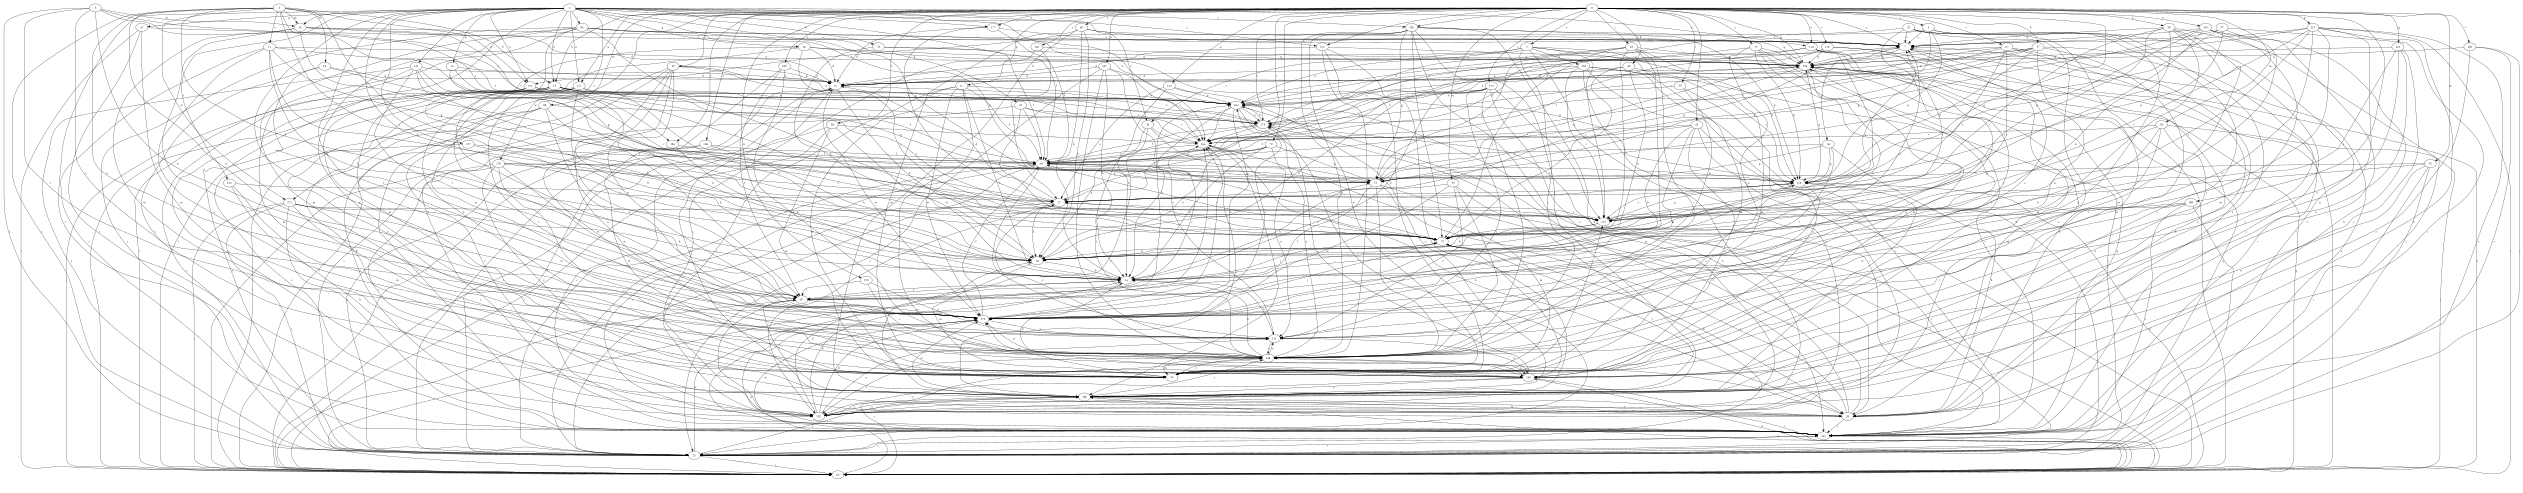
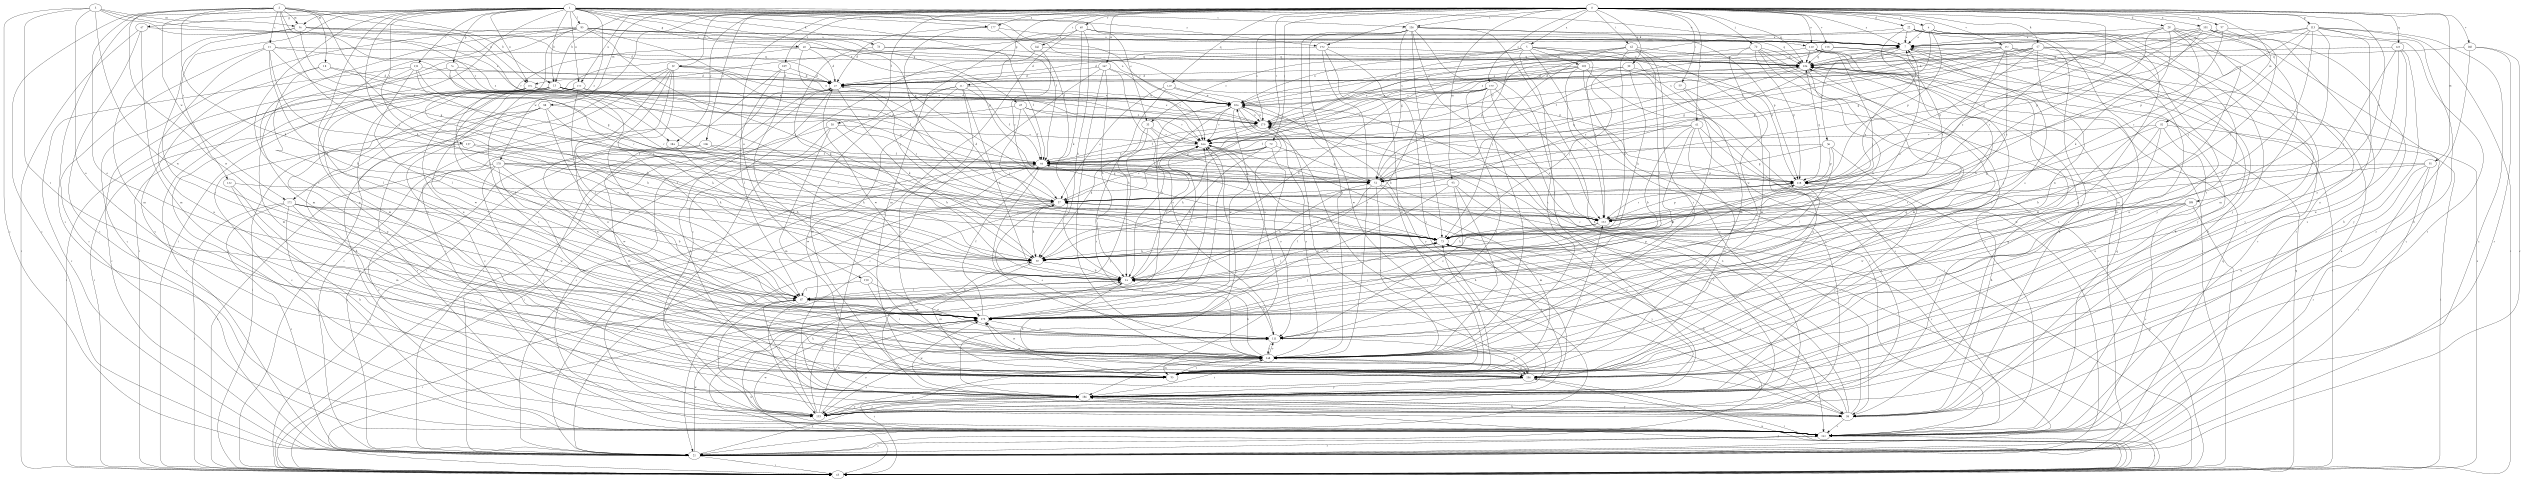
  strict digraph {
    fontname="EB Garamond"
    node [fontname="EB Garamond"]
    edge [fontname="EB Garamond"]
    0
    4
    5
    7
    13
    22
    28
    30
    32
    38
    40
    57
    59
    61
    62
    70
    72
    88
    91
    92
    93
    97
    101
    106
    110
    113
    117
    118
    120
    123
    126
    136
    146
    150
    153
    157
    158
    160
    164
    167
    171
    177
    184
    188
    189
    190
    192
    44
    102
    141
    186
    33
    148
    133
    29
    95
    103
    104
    193
    51
    36
    58
    65
    87
    14
    156
    172
    80
    21
    73
    111
    179
    37
    1
    47
    48
    49
    74
    78
    85
    94
    131
    132
    137
    178
    2
    15
    18
    3
    0 -> 4 [label=a]
    0 -> 5 [label=a]
    0 -> 7 [label=a]
    0 -> 13 [label=b]
+   0 -> 22 [label=d]
    0 -> 28 [label=d]
    0 -> 30 [label=e]
    0 -> 32 [label=e]
    0 -> 38 [label=f]
    0 -> 40 [label=f]
    0 -> 57 [label=h]
    0 -> 59 [label=i]
    0 -> 61 [label=i]
    0 -> 62 [label=i]
    0 -> 70 [label=j]
    0 -> 72 [label=j]
    0 -> 88 [label=m]
    0 -> 91 [label=m]
    0 -> 92 [label=m]
    0 -> 93 [label=m]
+   0 -> 97 [label=n]
    0 -> 101 [label=n]
    0 -> 106 [label=o]
    0 -> 110 [label=o]
    0 -> 113 [label=p]
    0 -> 117 [label=p]
    0 -> 118 [label=p]
    0 -> 120 [label=q]
    0 -> 123 [label=q]
    0 -> 126 [label=q]
    0 -> 136 [label=s]
    0 -> 146 [label=t]
    0 -> 150 [label=u]
    0 -> 153 [label=u]
    0 -> 157 [label=v]
    0 -> 158 [label=v]
    0 -> 160 [label=v]
    0 -> 164 [label=v]
    0 -> 167 [label=w]
    0 -> 171 [label=w]
    0 -> 177 [label=x]
    0 -> 184 [label=y]
    0 -> 188 [label=z]
    0 -> 189 [label=z]
    0 -> 190 [label=z]
    0 -> 192 [label=z]
    4 -> 7 [label=a]
    4 -> 118 [label=p]
    4 -> 44 [label=f]
    4 -> 102 [label=n]
    4 -> 141 [label=s]
    4 -> 186 [label=y]
    5 -> 118 [label=p]
    5 -> 33 [label=e]
    5 -> 148 [label=t]
    5 -> 133 [label=r]
    5 -> 29 [label=d]
    5 -> 95 [label=m]
    5 -> 103 [label=n]
    5 -> 104 [label=n]
    5 -> 193 [label=z]
    7 -> 126 [label=q]
    7 -> 51 [label=g]
    7 -> 36 [label=e]
    7 -> 58 [label=h]
    13 -> 44 [label=f]
    13 -> 133 [label=r]
    13 -> 104 [label=n]
    13 -> 193 [label=z]
    13 -> 51 [label=g]
    13 -> 65 [label=i]
    13 -> 87 [label=l]
    13 -> 14 [label=b]
    13 -> 156 [label=u]
    22 -> 7 [label=a]
    22 -> 44 [label=f]
    22 -> 186 [label=y]
    22 -> 193 [label=z]
    22 -> 65 [label=i]
    22 -> 156 [label=u]
    22 -> 172 [label=k]
    28 -> 7 [label=a]
    28 -> 141 [label=s]
    28 -> 133 [label=r]
    28 -> 95 [label=m]
    28 -> 80 [label=k]
    28 -> 21 [label=c]
    28 -> 73 [label=j]
    28 -> 111 [label=o]
    30 -> 29 [label=d]
    30 -> 80 [label=k]
    30 -> 21 [label=c]
    30 -> 73 [label=j]
    32 -> 141 [label=s]
    32 -> 29 [label=d]
    32 -> 104 [label=n]
    32 -> 65 [label=i]
    32 -> 87 [label=l]
    32 -> 156 [label=u]
    32 -> 172 [label=w]
    32 -> 21 [label=c]
    32 -> 179 [label=x]
    38 -> 164 [label=v]
    38 -> 141 [label=s]
    38 -> 95 [label=m]
    38 -> 65 [label=i]
    38 -> 14 [label=b]
    40 -> 7 [label=k]
    40 -> 126 [label=q]
    40 -> 186 [label=y]
    40 -> 95 [label=m]
    40 -> 14 [label=b]
    40 -> 80 [label=k]
    57 -> 118 [label=p]
    57 -> 126 [label=q]
    57 -> 186 [label=y]
    57 -> 29 [label=d]
    57 -> 95 [label=m]
    57 -> 51 [label=g]
+   57 -> 156 [label=u]
    57 -> 172 [label=w]
    57 -> 179 [label=x]
-   59 -> 104 [label=n]
    59 -> 156 [label=u]
    59 -> 111 [label=o]
    61 -> 164 [label=v]
    61 -> 44 [label=f]
    61 -> 95 [label=m]
    61 -> 193 [label=z]
    61 -> 14 [label=b]
    61 -> 172 [label=w]
    61 -> 21 [label=c]
    62 -> 126 [label=q]
    62 -> 164 [label=v]
    62 -> 148 [label=t]
    62 -> 95 [label=m]
    62 -> 51 [label=g]
    62 -> 87 [label=l]
    62 -> 80 [label=k]
    62 -> 73 [label=j]
    70 -> 118 [label=p]
    70 -> 126 [label=q]
    70 -> 141 [label=s]
    70 -> 148 [label=t]
    70 -> 95 [label=m]
    70 -> 172 [label=w]
    70 -> 179 [label=x]
    72 -> 44 [label=f]
    72 -> 51 [label=g]
    72 -> 14 [label=b]
    72 -> 80 [label=k]
    72 -> 111 [label=o]
    72 -> 37 [label=e]
    88 -> 141 [label=s]
    88 -> 193 [label=z]
    88 -> 65 [label=i]
    88 -> 172 [label=w]
    88 -> 80 [label=k]
    88 -> 179 [label=x]
    91 -> 141 [label=s]
    91 -> 133 [label=r]
    91 -> 51 [label=g]
    91 -> 156 [label=u]
    91 -> 21 [label=c]
    92 -> 164 [label=v]
    92 -> 65 [label=i]
    92 -> 14 [label=b]
    92 -> 156 [label=u]
    92 -> 172 [label=w]
    92 -> 73 [label=j]
    93 -> 148 [label=t]
    93 -> 172 [label=w]
    93 -> 21 [label=c]
    93 -> 111 [label=o]
    93 -> 37 [label=e]
    97 -> 7 [label=a]
    97 -> 118 [label=p]
    97 -> 141 [label=s]
    97 -> 51 [label=g]
    97 -> 73 [label=j]
    101 -> 7 [label=a]
    101 -> 118 [label=p]
    101 -> 95 [label=m]
    101 -> 193 [label=z]
    101 -> 51 [label=g]
    101 -> 58 [label=h]
    101 -> 37 [label=e]
    106 -> 44 [label=f]
    106 -> 95 [label=m]
    106 -> 80 [label=k]
    106 -> 21 [label=c]
-   110 -> 44 [label=f]
+   110 -> 126 [label=f]
    110 -> 148 [label=t]
    110 -> 95 [label=m]
    110 -> 104 [label=n]
    110 -> 58 [label=h]
    110 -> 73 [label=j]
    113 -> 7 [label=a]
    113 -> 148 [label=t]
    113 -> 133 [label=r]
    113 -> 58 [label=h]
    113 -> 65 [label=i]
    113 -> 156 [label=u]
    113 -> 172 [label=w]
    113 -> 21 [label=c]
    113 -> 73 [label=j]
    113 -> 179 [label=x]
    117 -> 44 [label=f]
    117 -> 95 [label=m]
    117 -> 104 [label=n]
    117 -> 193 [label=z]
    117 -> 14 [label=b]
    117 -> 156 [label=u]
-   117 -> 172 [label=w]
+   117 -> 186 [label=w]
    118 -> 126 [label=q]
    118 -> 186 [label=y]
    118 -> 133 [label=r]
    118 -> 80 [label=k]
    118 -> 111 [label=o]
    118 -> 37 [label=e]
    120 -> 186 [label=y]
    120 -> 104 [label=n]
    120 -> 14 [label=b]
    120 -> 37 [label=e]
    123 -> 126 [label=q]
    123 -> 186 [label=y]
    123 -> 156 [label=u]
    123 -> 73 [label=j]
    123 -> 111 [label=o]
    126 -> 29 [label=d]
    126 -> 65 [label=i]
    126 -> 14 [label=b]
    126 -> 179 [label=x]
    126 -> 37 [label=e]
    136 -> 7 [label=a]
    136 -> 118 [label=p]
    136 -> 186 [label=y]
    136 -> 148 [label=t]
    136 -> 95 [label=w]
    136 -> 193 [label=z]
    136 -> 51 [label=g]
    136 -> 58 [label=h]
    136 -> 73 [label=j]
    136 -> 179 [label=x]
    146 -> 126 [label=q]
    146 -> 193 [label=z]
    146 -> 37 [label=e]
    150 -> 148 [label=t]
    150 -> 87 [label=l]
    150 -> 111 [label=o]
    153 -> 148 [label=t]
    153 -> 104 [label=n]
    153 -> 58 [label=h]
    153 -> 87 [label=l]
    153 -> 172 [label=w]
    153 -> 80 [label=k]
    157 -> 126 [label=q]
    157 -> 186 [label=y]
    157 -> 133 [label=r]
    157 -> 104 [label=n]
    157 -> 58 [label=h]
    157 -> 179 [label=x]
    157 -> 37 [label=e]
    158 -> 126 [label=q]
    158 -> 44 [label=f]
    158 -> 141 [label=s]
    158 -> 133 [label=r]
    158 -> 104 [label=n]
    160 -> 126 [label=q]
    160 -> 141 [label=s]
    160 -> 193 [label=z]
    160 -> 21 [label=c]
    164 -> 44 [label=f]
    164 -> 186 [label=y]
    164 -> 58 [label=h]
    167 -> 164 [label=v]
    167 -> 148 [label=t]
    167 -> 29 [label=d]
    167 -> 14 [label=b]
    167 -> 21 [label=c]
    167 -> 111 [label=o]
    171 -> 141 [label=s]
    171 -> 186 [label=y]
    171 -> 133 [label=r]
    171 -> 65 [label=i]
    171 -> 14 [label=b]
    171 -> 172 [label=w]
    171 -> 21 [label=c]
    177 -> 7 [label=a]
    177 -> 44 [label=f]
    177 -> 29 [label=d]
    177 -> 37 [label=e]
    184 -> 44 [label=f]
    184 -> 14 [label=b]
    184 -> 172 [label=w]
    188 -> 141 [label=s]
    188 -> 148 [label=t]
    188 -> 133 [label=r]
    188 -> 172 [label=w]
    188 -> 21 [label=c]
    189 -> 148 [label=t]
    189 -> 29 [label=d]
    189 -> 65 [label=i]
    189 -> 87 [label=l]
    190 -> 164 [label=v]
    190 -> 141 [label=s]
    190 -> 148 [label=t]
    190 -> 133 [label=r]
    190 -> 104 [label=n]
    190 -> 14 [label=b]
    190 -> 80 [label=k]
    190 -> 111 [label=o]
    192 -> 126 [label=q]
    192 -> 186 [label=y]
    192 -> 148 [label=t]
    192 -> 29 [label=d]
    192 -> 95 [label=m]
    44 -> 118 [label=p]
    44 -> 141 [label=s]
    44 -> 51 [label=g]
    44 -> 21 [label=c]
    44 -> 73 [label=j]
    44 -> 111 [label=o]
    102 -> 104 [label=n]
    102 -> 65 [label=i]
    102 -> 80 [label=k]
    102 -> 21 [label=c]
    102 -> 111 [label=o]
    102 -> 179 [label=x]
    141 -> 126 [label=q]
    141 -> 164 [label=v]
    141 -> 65 [label=i]
    141 -> 172 [label=w]
    141 -> 21 [label=c]
    186 -> 164 [label=v]
    186 -> 148 [label=t]
    186 -> 193 [label=z]
    186 -> 58 [label=h]
    186 -> 87 [label=l]
    186 -> 172 [label=w]
    33 -> 164 [label=v]
    33 -> 186 [label=y]
    33 -> 148 [label=t]
    33 -> 51 [label=g]
    148 -> 126 [label=q]
    148 -> 95 [label=m]
    148 -> 193 [label=z]
    148 -> 14 [label=b]
    148 -> 156 [label=u]
    148 -> 172 [label=w]
    148 -> 111 [label=o]
    148 -> 179 [label=x]
    148 -> 37 [label=e]
    133 -> 7 [label=a]
    133 -> 118 [label=p]
    133 -> 80 [label=k]
    133 -> 73 [label=j]
    133 -> 179 [label=x]
    29 -> 104 [label=n]
    29 -> 65 [label=i]
    29 -> 172 [label=w]
    29 -> 80 [label=k]
    29 -> 21 [label=c]
    95 -> 148 [label=t]
    95 -> 133 [label=r]
    95 -> 172 [label=w]
+   95 -> 73 [label=j]
    103 -> 141 [label=s]
    103 -> 133 [label=r]
    103 -> 29 [label=d]
    103 -> 193 [label=z]
    103 -> 65 [label=i]
-   103 -> 118 [label=x]
+   103 -> 179 [label=x]
    103 -> 37 [label=e]
    104 -> 7 [label=a]
    104 -> 164 [label=v]
    104 -> 141 [label=s]
    104 -> 14 [label=b]
    104 -> 172 [label=w]
    104 -> 21 [label=c]
    104 -> 179 [label=x]
    193 -> 186 [label=y]
    193 -> 14 [label=b]
    193 -> 172 [label=w]
    193 -> 80 [label=k]
    193 -> 111 [label=o]
    51 -> 126 [label=q]
    51 -> 44 [label=f]
    51 -> 148 [label=t]
    51 -> 95 [label=m]
    51 -> 65 [label=i]
    51 -> 87 [label=l]
    51 -> 14 [label=b]
    36 -> 118 [label=p]
    36 -> 44 [label=f]
    36 -> 51 [label=g]
    36 -> 58 [label=h]
    36 -> 87 [label=l]
    58 -> 126 [label=q]
    58 -> 164 [label=v]
    58 -> 141 [label=s]
    58 -> 186 [label=y]
    58 -> 148 [label=t]
    58 -> 29 [label=d]
    58 -> 104 [label=n]
    58 -> 73 [label=j]
    65 -> 7 [label=a]
    65 -> 118 [label=p]
    65 -> 126 [label=q]
    65 -> 186 [label=y]
    65 -> 148 [label=t]
    65 -> 104 [label=n]
    65 -> 156 [label=u]
    65 -> 172 [label=w]
    87 -> 118 [label=p]
    87 -> 164 [label=v]
    87 -> 193 [label=z]
    87 -> 65 [label=i]
    87 -> 14 [label=b]
    87 -> 172 [label=w]
+   14 -> 164 [label=v]
    14 -> 87 [label=l]
    14 -> 73 [label=j]
    156 -> 186 [label=y]
    156 -> 193 [label=z]
    156 -> 65 [label=i]
    156 -> 14 [label=b]
    156 -> 73 [label=j]
    156 -> 179 [label=x]
    172 -> 7 [label=a]
    172 -> 164 [label=v]
    172 -> 44 [label=f]
    172 -> 104 [label=n]
    172 -> 73 [label=j]
    172 -> 111 [label=o]
    80 -> 7 [label=a]
    80 -> 95 [label=m]
    80 -> 14 [label=b]
    21 -> 7 [label=a]
    21 -> 126 [label=q]
    21 -> 44 [label=f]
    21 -> 141 [label=s]
    21 -> 186 [label=y]
    21 -> 29 [label=d]
    21 -> 65 [label=i]
    21 -> 172 [label=w]
    21 -> 179 [label=x]
    73 -> 44 [label=f]
    73 -> 186 [label=y]
    73 -> 58 [label=h]
    73 -> 80 [label=k]
    73 -> 37 [label=e]
    111 -> 148 [label=t]
    111 -> 14 [label=b]
    111 -> 156 [label=u]
    179 -> 164 [label=v]
    179 -> 44 [label=f]
    179 -> 104 [label=n]
    179 -> 80 [label=k]
    37 -> 133 [label=r]
    37 -> 29 [label=d]
    37 -> 193 [label=z]
    37 -> 80 [label=k]
    37 -> 21 [label=c]
    1 -> 13 [label=b]
    1 -> 110 [label=o]
    1 -> 136 [label=s]
    1 -> 153 [label=u]
    1 -> 164 [label=v]
    1 -> 177 [label=x]
    1 -> 192 [label=z]
    1 -> 44 [label=f]
    1 -> 102 [label=n]
    1 -> 141 [label=s]
    1 -> 33 [label=e]
    1 -> 148 [label=t]
    1 -> 51 [label=g]
    1 -> 65 [label=i]
    1 -> 87 [label=l]
    1 -> 80 [label=k]
    1 -> 47 [label=g]
    1 -> 48 [label=g]
    1 -> 49 [label=g]
    1 -> 74 [label=p]
    1 -> 78 [label=k]
    1 -> 85 [label=l]
    1 -> 94 [label=m]
    1 -> 131 [label=r]
    1 -> 132 [label=r]
    1 -> 137 [label=s]
    1 -> 178 [label=x]
    47 -> 7 [label=a]
    47 -> 141 [label=s]
    47 -> 95 [label=m]
    47 -> 65 [label=i]
    48 -> 118 [label=p]
    48 -> 126 [label=q]
    48 -> 29 [label=d]
    48 -> 95 [label=m]
    48 -> 156 [label=u]
    48 -> 73 [label=j]
    49 -> 164 [label=v]
    49 -> 44 [label=f]
    49 -> 141 [label=s]
    49 -> 73 [label=j]
    49 -> 179 [label=x]
    74 -> 133 [label=r]
    74 -> 29 [label=d]
-   153 -> 21 [label=c]
+   74 -> 21 [label=c]
    74 -> 37 [label=e]
    78 -> 126 [label=q]
    78 -> 44 [label=f]
    78 -> 80 [label=k]
    85 -> 7 [label=a]
    85 -> 118 [label=p]
    85 -> 95 [label=m]
    85 -> 104 [label=n]
    85 -> 65 [label=i]
    85 -> 87 [label=l]
    85 -> 156 [label=u]
    85 -> 21 [label=c]
    85 -> 73 [label=j]
-   131 -> 37 [label=e]
+   85 -> 37 [label=e]
    94 -> 7 [label=a]
    94 -> 164 [label=v]
    94 -> 44 [label=f]
    94 -> 148 [label=t]
    94 -> 29 [label=d]
    94 -> 95 [label=m]
    131 -> 133 [label=r]
    131 -> 29 [label=d]
    131 -> 95 [label=m]
    131 -> 87 [label=l]
    131 -> 21 [label=c]
    131 -> 73 [label=j]
    132 -> 95 [label=m]
    132 -> 58 [label=h]
    132 -> 37 [label=e]
    137 -> 44 [label=f]
    137 -> 193 [label=z]
    137 -> 80 [label=k]
    178 -> 118 [label=p]
    178 -> 186 [label=y]
    178 -> 193 [label=z]
    178 -> 51 [label=g]
    178 -> 65 [label=i]
    178 -> 156 [label=u]
    178 -> 172 [label=w]
    178 -> 37 [label=e]
    2 -> 13 [label=b]
    2 -> 164 [label=v]
    2 -> 171 [label=w]
    2 -> 102 [label=n]
    2 -> 133 [label=r]
    2 -> 172 [label=w]
    2 -> 80 [label=k]
    2 -> 21 [label=c]
    2 -> 73 [label=j]
    2 -> 111 [label=o]
    2 -> 94 [label=m]
    2 -> 15 [label=c]
    2 -> 18 [label=c]
    15 -> 126 [label=q]
    15 -> 141 [label=s]
    15 -> 51 [label=g]
    15 -> 14 [label=b]
    15 -> 156 [label=u]
    15 -> 73 [label=j]
    15 -> 179 [label=x]
    18 -> 186 [label=y]
    18 -> 29 [label=d]
    18 -> 51 [label=g]
    18 -> 87 [label=l]
    3 -> 184 [label=y]
    3 -> 148 [label=t]
    3 -> 172 [label=w]
    3 -> 21 [label=c]
    3 -> 111 [label=o]
    3 -> 179 [label=x]
    3 -> 94 [label=m]
  }
